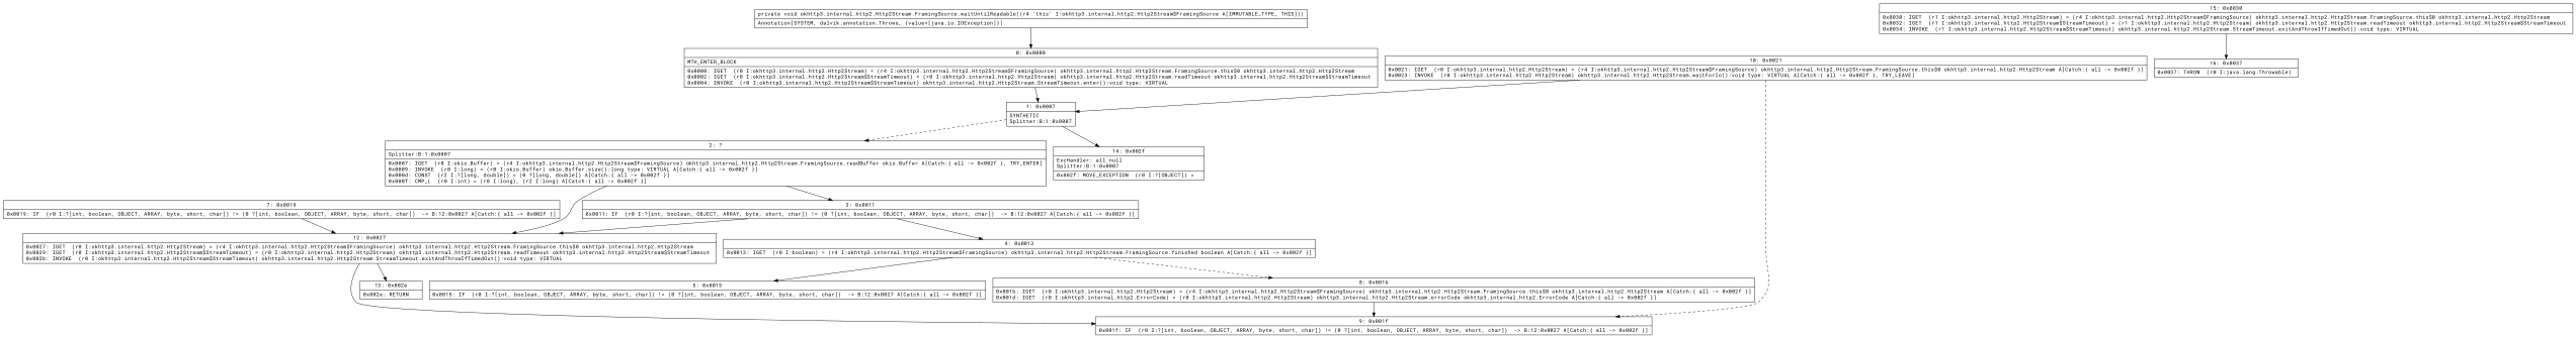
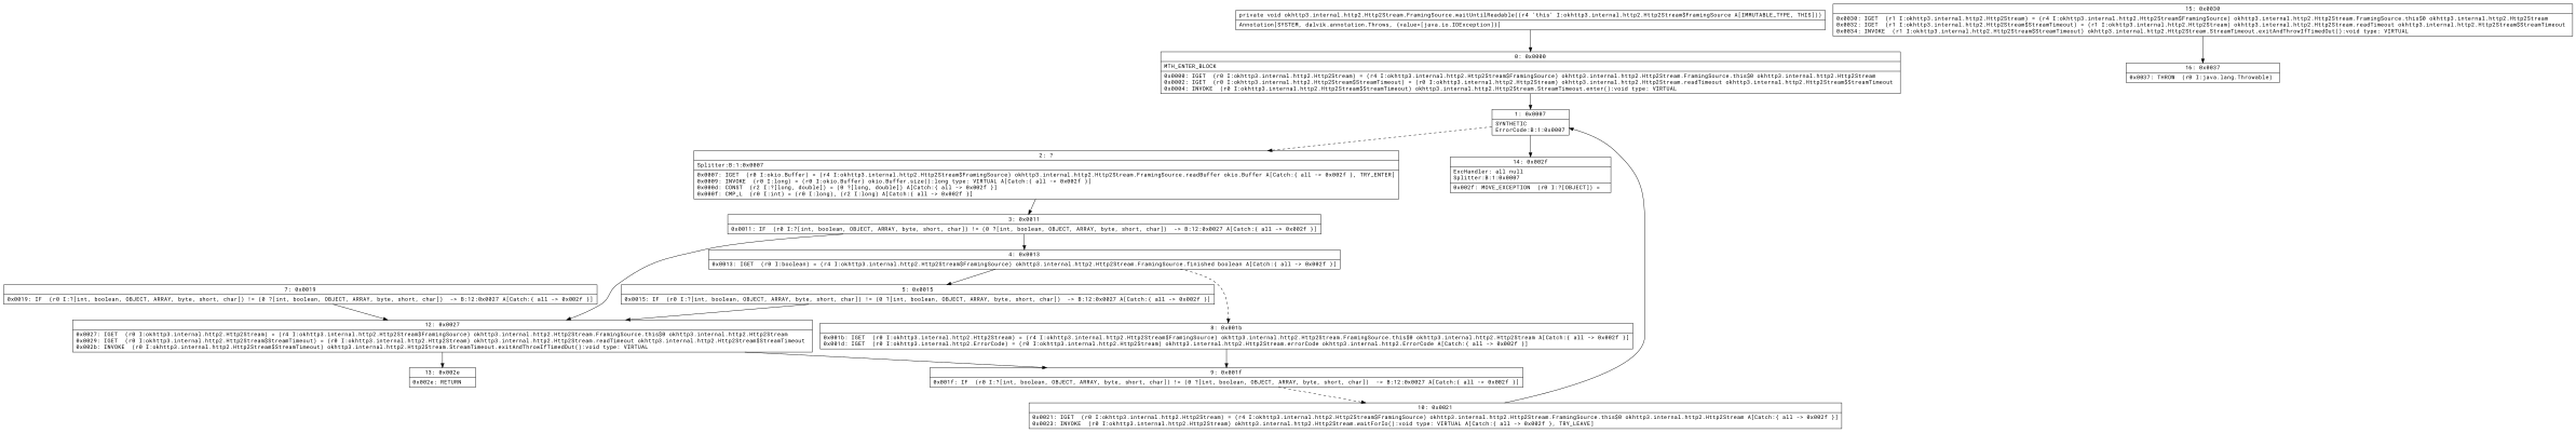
  digraph {
    fontname="Roboto Mono"
    node [fontname="Roboto Mono" shape=record]
    edge [fontname="Roboto Mono"]
    n1 [label="{0\:\ 0x0000|MTH_ENTER_BLOCK\l|0x0000: IGET  (r0 I:okhttp3.internal.http2.Http2Stream) = (r4 I:okhttp3.internal.http2.Http2Stream$FramingSource) okhttp3.internal.http2.Http2Stream.FramingSource.this$0 okhttp3.internal.http2.Http2Stream \l0x0002: IGET  (r0 I:okhttp3.internal.http2.Http2Stream$StreamTimeout) = (r0 I:okhttp3.internal.http2.Http2Stream) okhttp3.internal.http2.Http2Stream.readTimeout okhttp3.internal.http2.Http2Stream$StreamTimeout \l0x0004: INVOKE  (r0 I:okhttp3.internal.http2.Http2Stream$StreamTimeout) okhttp3.internal.http2.Http2Stream.StreamTimeout.enter():void type: VIRTUAL \l}"]
-   n2 [label="{1\:\ 0x0007|SYNTHETIC\lSplitter:B:1:0x0007\l}"]
+   n2 [label="{1\:\ 0x0007|SYNTHETIC\lErrorCode:B:1:0x0007\l}"]
    n3 [label="{2\:\ ?|Splitter:B:1:0x0007\l|0x0007: IGET  (r0 I:okio.Buffer) = (r4 I:okhttp3.internal.http2.Http2Stream$FramingSource) okhttp3.internal.http2.Http2Stream.FramingSource.readBuffer okio.Buffer A[Catch:\{ all \-\> 0x002f \}, TRY_ENTER]\l0x0009: INVOKE  (r0 I:long) = (r0 I:okio.Buffer) okio.Buffer.size():long type: VIRTUAL A[Catch:\{ all \-\> 0x002f \}]\l0x000d: CONST  (r2 I:?[long, double]) = (0 ?[long, double]) A[Catch:\{ all \-\> 0x002f \}]\l0x000f: CMP_L  (r0 I:int) = (r0 I:long), (r2 I:long) A[Catch:\{ all \-\> 0x002f \}]\l}"]
    n4 [label="{14\:\ 0x002f|ExcHandler: all null\lSplitter:B:1:0x0007\l|0x002f: MOVE_EXCEPTION  (r0 I:?[OBJECT]) =  \l}"]
    n5 [label="{3\:\ 0x0011|0x0011: IF  (r0 I:?[int, boolean, OBJECT, ARRAY, byte, short, char]) != (0 ?[int, boolean, OBJECT, ARRAY, byte, short, char])  \-\> B:12:0x0027 A[Catch:\{ all \-\> 0x002f \}]\l}"]
    n6 [label="{4\:\ 0x0013|0x0013: IGET  (r0 I:boolean) = (r4 I:okhttp3.internal.http2.Http2Stream$FramingSource) okhttp3.internal.http2.Http2Stream.FramingSource.finished boolean A[Catch:\{ all \-\> 0x002f \}]\l}"]
    n7 [label="{12\:\ 0x0027|0x0027: IGET  (r0 I:okhttp3.internal.http2.Http2Stream) = (r4 I:okhttp3.internal.http2.Http2Stream$FramingSource) okhttp3.internal.http2.Http2Stream.FramingSource.this$0 okhttp3.internal.http2.Http2Stream \l0x0029: IGET  (r0 I:okhttp3.internal.http2.Http2Stream$StreamTimeout) = (r0 I:okhttp3.internal.http2.Http2Stream) okhttp3.internal.http2.Http2Stream.readTimeout okhttp3.internal.http2.Http2Stream$StreamTimeout \l0x002b: INVOKE  (r0 I:okhttp3.internal.http2.Http2Stream$StreamTimeout) okhttp3.internal.http2.Http2Stream.StreamTimeout.exitAndThrowIfTimedOut():void type: VIRTUAL \l}"]
    n8 [label="{5\:\ 0x0015|0x0015: IF  (r0 I:?[int, boolean, OBJECT, ARRAY, byte, short, char]) != (0 ?[int, boolean, OBJECT, ARRAY, byte, short, char])  \-\> B:12:0x0027 A[Catch:\{ all \-\> 0x002f \}]\l}"]
    n9 [label="{8\:\ 0x001b|0x001b: IGET  (r0 I:okhttp3.internal.http2.Http2Stream) = (r4 I:okhttp3.internal.http2.Http2Stream$FramingSource) okhttp3.internal.http2.Http2Stream.FramingSource.this$0 okhttp3.internal.http2.Http2Stream A[Catch:\{ all \-\> 0x002f \}]\l0x001d: IGET  (r0 I:okhttp3.internal.http2.ErrorCode) = (r0 I:okhttp3.internal.http2.Http2Stream) okhttp3.internal.http2.Http2Stream.errorCode okhttp3.internal.http2.ErrorCode A[Catch:\{ all \-\> 0x002f \}]\l}"]
    n10 [label="{9\:\ 0x001f|0x001f: IF  (r0 I:?[int, boolean, OBJECT, ARRAY, byte, short, char]) != (0 ?[int, boolean, OBJECT, ARRAY, byte, short, char])  \-\> B:12:0x0027 A[Catch:\{ all \-\> 0x002f \}]\l}"]
    n11 [label="{13\:\ 0x002e|0x002e: RETURN   \l}"]
    n12 [label="{7\:\ 0x0019|0x0019: IF  (r0 I:?[int, boolean, OBJECT, ARRAY, byte, short, char]) != (0 ?[int, boolean, OBJECT, ARRAY, byte, short, char])  \-\> B:12:0x0027 A[Catch:\{ all \-\> 0x002f \}]\l}"]
    n13 [label="{10\:\ 0x0021|0x0021: IGET  (r0 I:okhttp3.internal.http2.Http2Stream) = (r4 I:okhttp3.internal.http2.Http2Stream$FramingSource) okhttp3.internal.http2.Http2Stream.FramingSource.this$0 okhttp3.internal.http2.Http2Stream A[Catch:\{ all \-\> 0x002f \}]\l0x0023: INVOKE  (r0 I:okhttp3.internal.http2.Http2Stream) okhttp3.internal.http2.Http2Stream.waitForIo():void type: VIRTUAL A[Catch:\{ all \-\> 0x002f \}, TRY_LEAVE]\l}"]
    n14 [label="{15\:\ 0x0030|0x0030: IGET  (r1 I:okhttp3.internal.http2.Http2Stream) = (r4 I:okhttp3.internal.http2.Http2Stream$FramingSource) okhttp3.internal.http2.Http2Stream.FramingSource.this$0 okhttp3.internal.http2.Http2Stream \l0x0032: IGET  (r1 I:okhttp3.internal.http2.Http2Stream$StreamTimeout) = (r1 I:okhttp3.internal.http2.Http2Stream) okhttp3.internal.http2.Http2Stream.readTimeout okhttp3.internal.http2.Http2Stream$StreamTimeout \l0x0034: INVOKE  (r1 I:okhttp3.internal.http2.Http2Stream$StreamTimeout) okhttp3.internal.http2.Http2Stream.StreamTimeout.exitAndThrowIfTimedOut():void type: VIRTUAL \l}"]
    n15 [label="{16\:\ 0x0037|0x0037: THROW  (r0 I:java.lang.Throwable) \l}"]
    n16 [label="{private void okhttp3.internal.http2.Http2Stream.FramingSource.waitUntilReadable((r4 'this' I:okhttp3.internal.http2.Http2Stream$FramingSource A[IMMUTABLE_TYPE, THIS]))  | Annotation[SYSTEM, dalvik.annotation.Throws, \{value=[java.io.IOException]\}]\l}"]
    n1 -> n2
    n2 -> n3 [style=dashed]
    n2 -> n4
    n3 -> n5
    n5 -> n6 [style=solid]
    n5 -> n7
    n6 -> n8
    n6 -> n9 [style=dashed]
    n7 -> n10
    n7 -> n11
-   n3 -> n7
+   n8 -> n7
    n9 -> n10
-   n13 -> n10 [style=dashed]
+   n10 -> n13 [style=dashed]
    n12 -> n7
    n13 -> n2
    n14 -> n15
    n16 -> n1
  }
